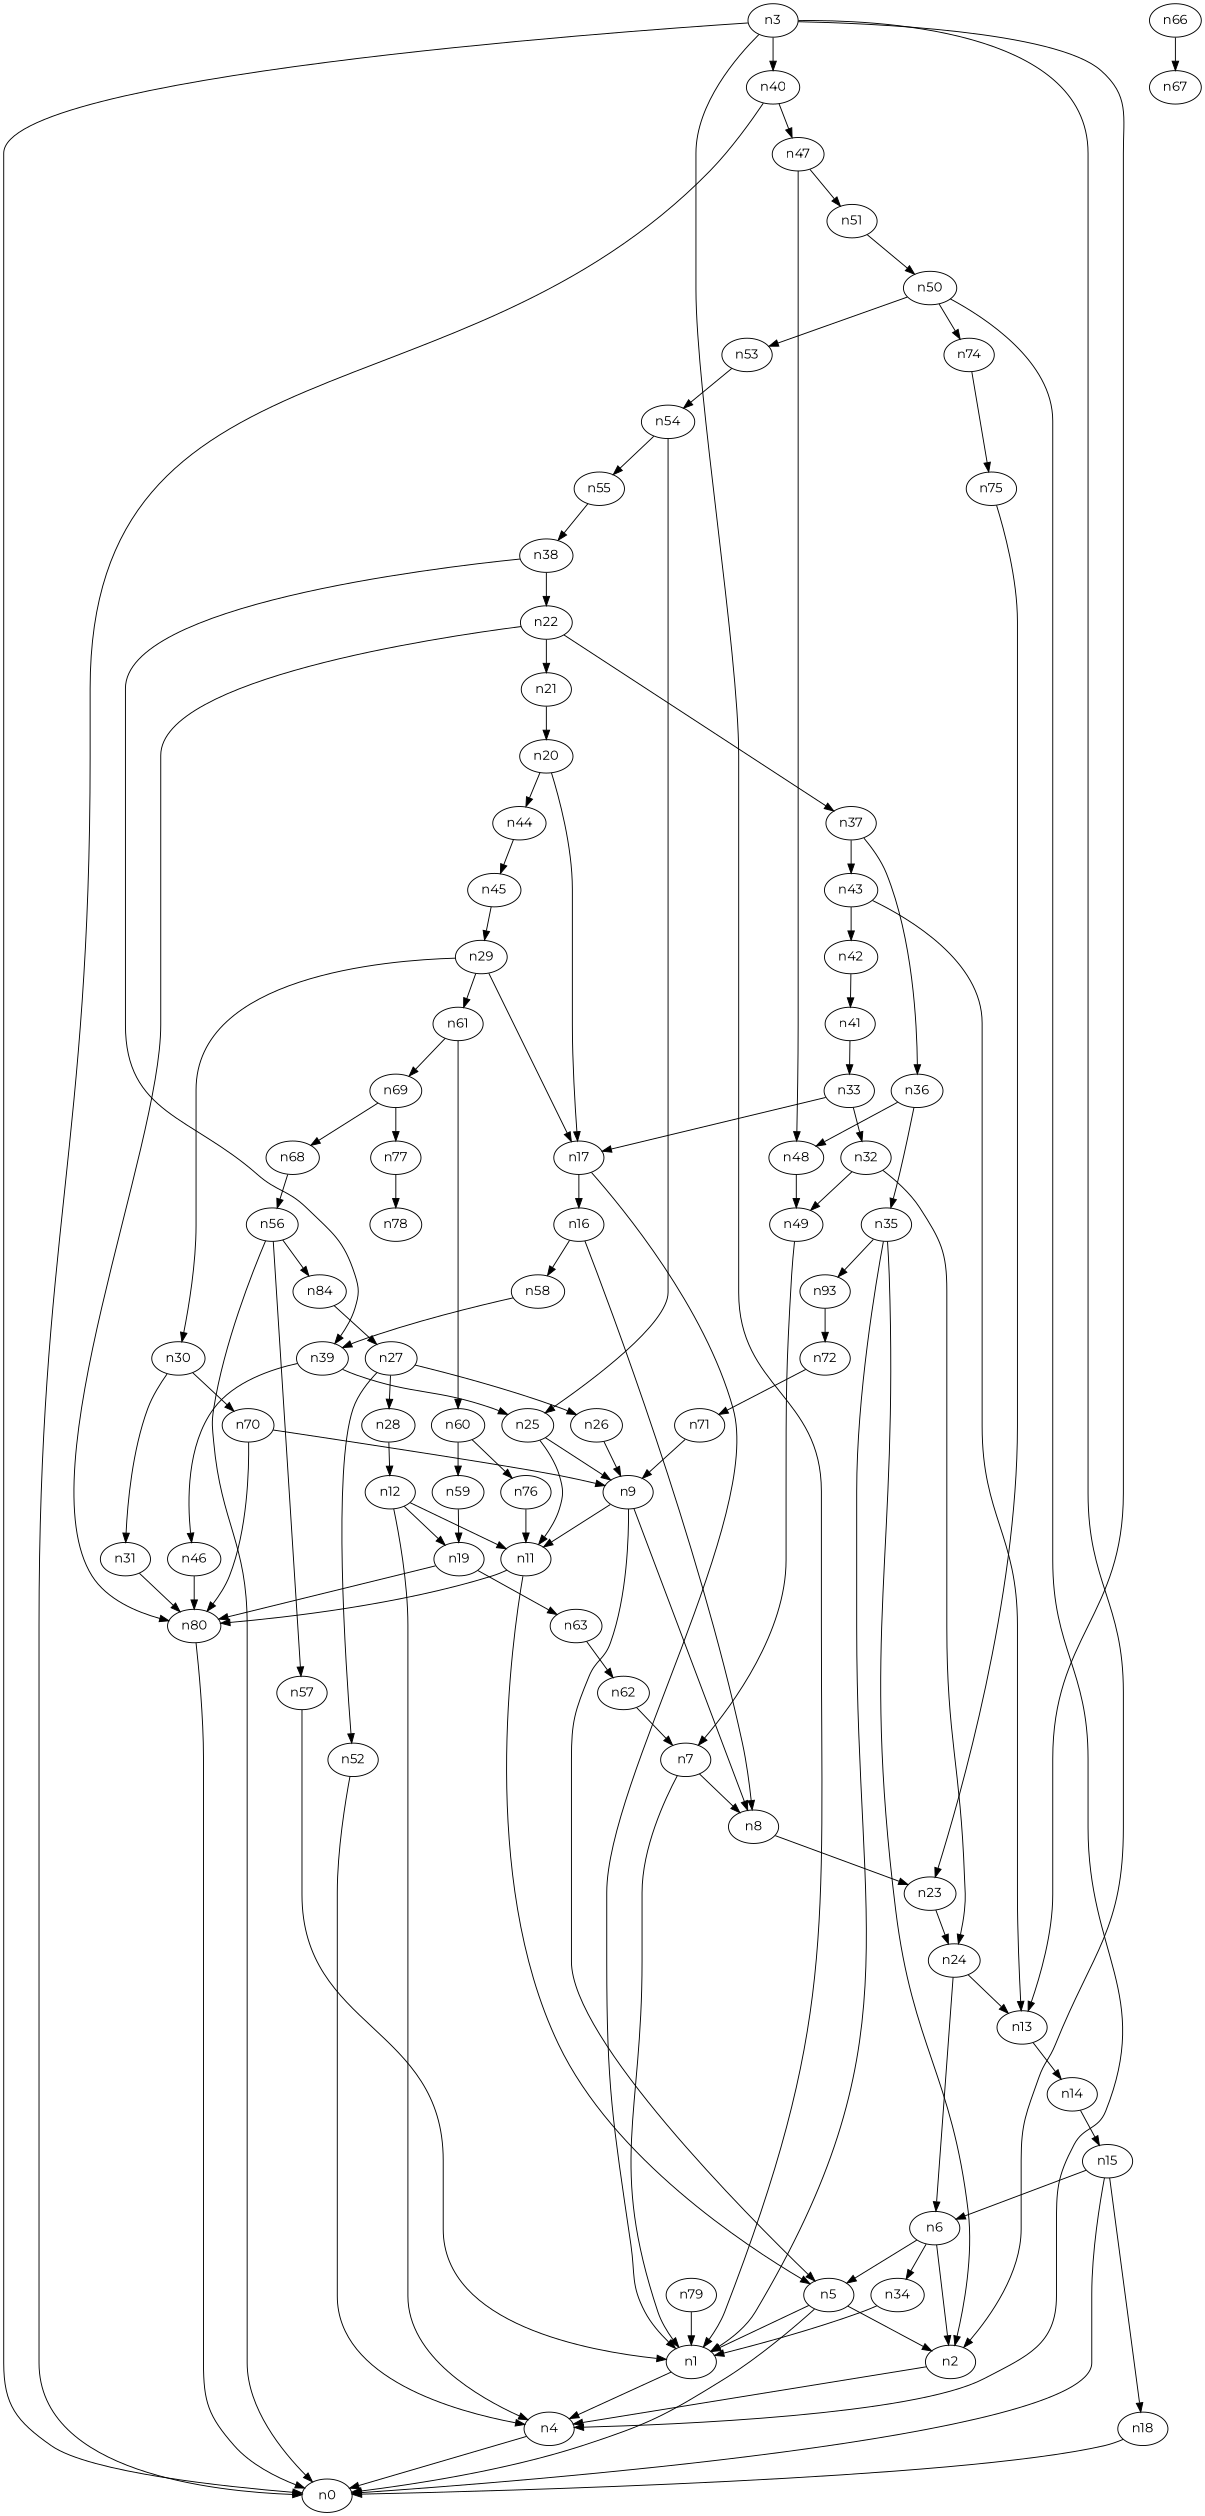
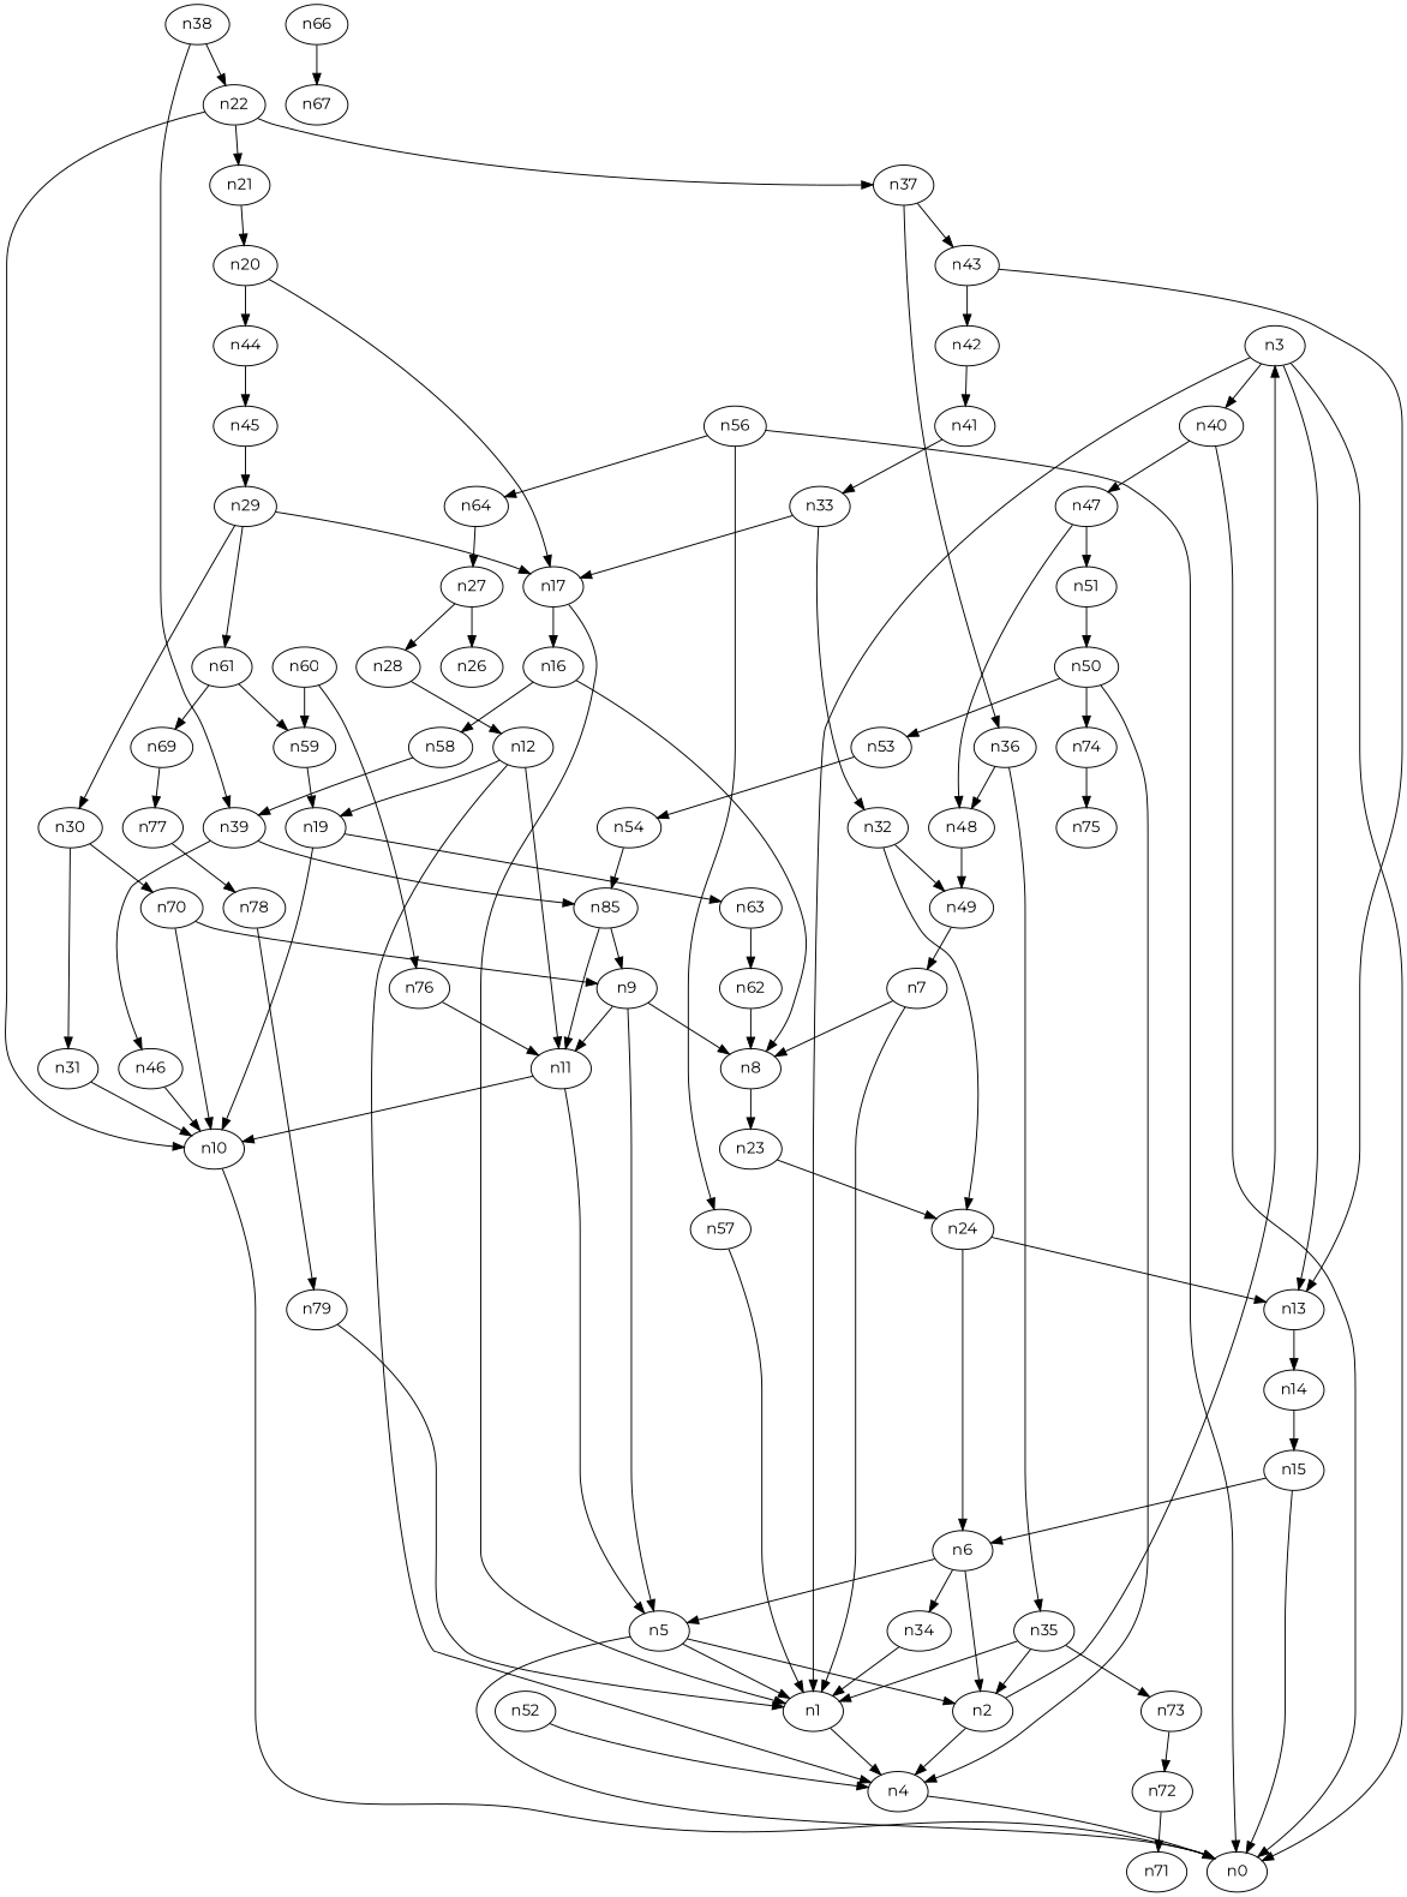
  digraph {
    fontname=Montserrat
    node [fontname=Montserrat]
    edge [fontname=Montserrat]
    n1
    n4
    n0
    n2
    n3
    n13
    n40
    n14
    n47
    n15
    n48
    n51
    n5
    n6
    n34
    n7
    n8
    n23
    n24
    n9
    n11
-   n10 [label=n80]
+   n10
    n12
    n19
-   n18
    n63
    n62
    n16
    n58
    n39
-   n25
+   n25 [label=n85]
    n46
    n17
    n20
    n44
    n45
    n29
    n21
    n22
    n37
    n36
    n43
    n35
    n42
    n26
    n27
    n28
    n52
    n30
    n61
    n31
    n70
    n60
    n69
    n59
    n76
-   n68
    n77
    n32
    n49
    n33
-   n73 [label=n93]
+   n73
    n72
    n71
    n41
    n38
    n50
    n53
    n74
    n54
    n75
-   n55
    n66
    n67
    n56
    n57
-   n64 [label=n84]
+   n64
    n78
    n79
    n1 -> n4
    n4 -> n0
    n2 -> n4
    n3 -> n1
    n3 -> n0
-   n3 -> n2
+   n2 -> n3
    n3 -> n13
    n3 -> n40
    n13 -> n14
    n40 -> n0
    n40 -> n47
    n14 -> n15
    n47 -> n48
    n47 -> n51
    n15 -> n0
    n15 -> n6
-   n15 -> n18
    n48 -> n49
    n51 -> n50
    n5 -> n1
    n5 -> n0
    n5 -> n2
    n6 -> n2
    n6 -> n5
    n6 -> n34
    n34 -> n1
    n7 -> n1
    n7 -> n8
    n8 -> n23
    n23 -> n24
    n24 -> n13
    n24 -> n6
    n9 -> n5
    n9 -> n8
    n9 -> n11
    n11 -> n5
    n11 -> n10
    n10 -> n0
    n12 -> n4
    n12 -> n11
    n12 -> n19
    n19 -> n10
    n19 -> n63
-   n18 -> n0
    n63 -> n62
-   n62 -> n7
+   n62 -> n8
    n16 -> n8
    n16 -> n58
    n58 -> n39
    n39 -> n25
    n39 -> n46
    n25 -> n9
    n25 -> n11
    n46 -> n10
    n17 -> n1
    n17 -> n16
    n20 -> n17
    n20 -> n44
    n44 -> n45
    n45 -> n29
    n29 -> n17
    n29 -> n30
    n29 -> n61
    n21 -> n20
    n22 -> n10
    n22 -> n21
    n22 -> n37
    n37 -> n36
    n37 -> n43
    n36 -> n48
    n36 -> n35
    n43 -> n13
    n43 -> n42
    n35 -> n1
    n35 -> n2
    n35 -> n73
    n42 -> n41
-   n26 -> n9
    n27 -> n26
    n27 -> n28
-   n27 -> n52
    n28 -> n12
    n52 -> n4
    n30 -> n31
    n30 -> n70
-   n61 -> n60
+   n61 -> n59
    n61 -> n69
    n31 -> n10
    n70 -> n9
    n70 -> n10
    n60 -> n59
    n60 -> n76
-   n69 -> n68
    n69 -> n77
    n59 -> n19
    n76 -> n11
-   n68 -> n56
    n77 -> n78
    n32 -> n24
    n32 -> n49
    n49 -> n7
    n33 -> n17
    n33 -> n32
    n73 -> n72
    n72 -> n71
-   n71 -> n9
    n41 -> n33
    n38 -> n39
    n38 -> n22
    n50 -> n4
    n50 -> n53
    n50 -> n74
    n53 -> n54
    n74 -> n75
    n54 -> n25
-   n54 -> n55
-   n75 -> n23
-   n55 -> n38
    n66 -> n67
    n56 -> n0
    n56 -> n57
    n56 -> n64
    n57 -> n1
    n64 -> n27
+   n78 -> n79
    n79 -> n1
  }
